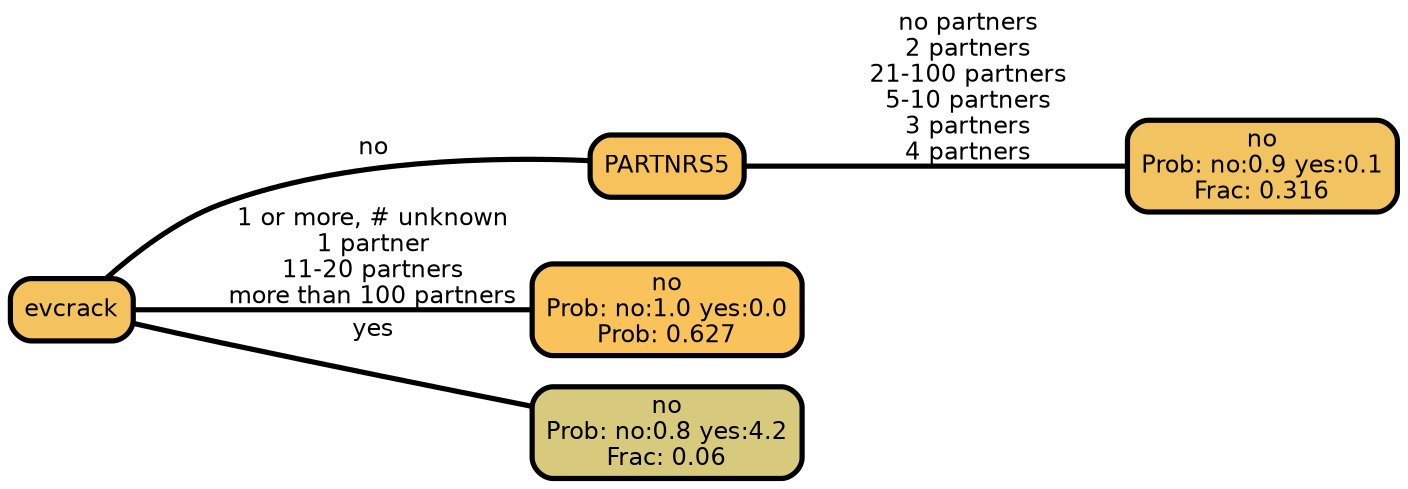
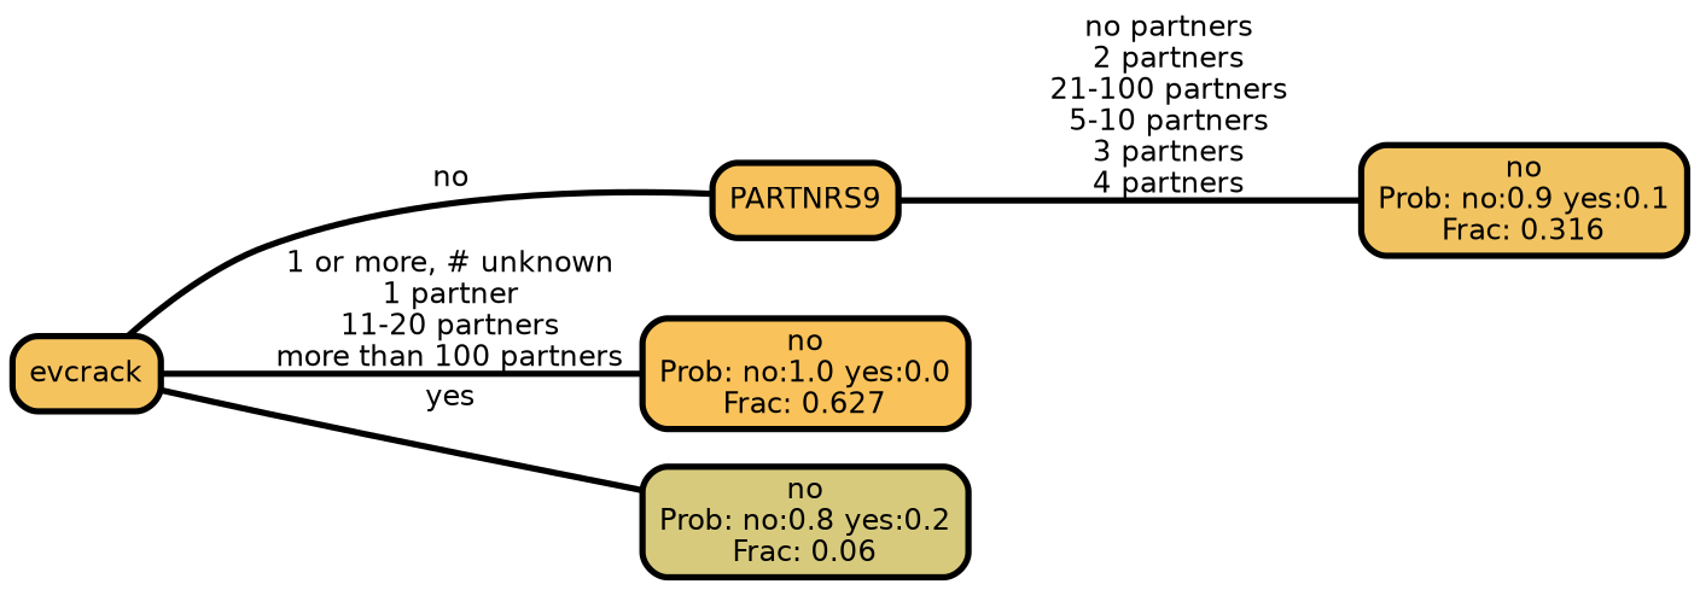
  graph {
    rankdir=LR
    ranksep="0 equally"
    splines=straight
    node [color=black fontcolor=black fontname=helvetica penwidth=3 shape=box style="filled, rounded"]
    edge [color=black fontname=helvetica penwidth=3]
    n1 [fillcolor="#f2c461" label="no\nProb: no:0.9 yes:0.1\nFrac: 0.316"]
-   n2 [fillcolor="#f7c25c" label=PARTNRS5]
-   n3 [fillcolor="#f9c25a" label="no\nProb: no:1.0 yes:0.0\nProb: 0.627"]
+   n2 [fillcolor="#f7c25c" label=PARTNRS9]
+   n3 [fillcolor="#f9c25a" label="no\nProb: no:1.0 yes:0.0\nFrac: 0.627"]
    n4 [fillcolor="#f5c35e" label=evcrack]
-   n5 [fillcolor="#d7ca7c" label="no\nProb: no:0.8 yes:4.2\nFrac: 0.06"]
+   n5 [fillcolor="#d7ca7c" label="no\nProb: no:0.8 yes:0.2\nFrac: 0.06"]
    subgraph sub_1 {
      rank=same
    }
    n2 -- n1 [label=" no partners\n 2 partners\n 21-100 partners\n 5-10 partners\n 3 partners\n 4 partners"]
    n4 -- n2 [label=" no"]
    n4 -- n3 [label=" 1 or more, # unknown\n 1 partner\n 11-20 partners\n more than 100 partners"]
    n4 -- n5 [label=" yes"]
  }
